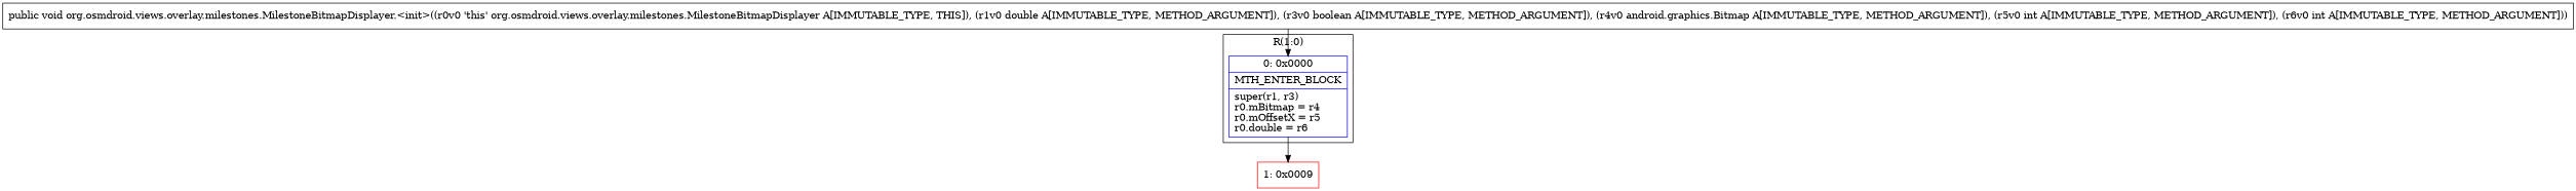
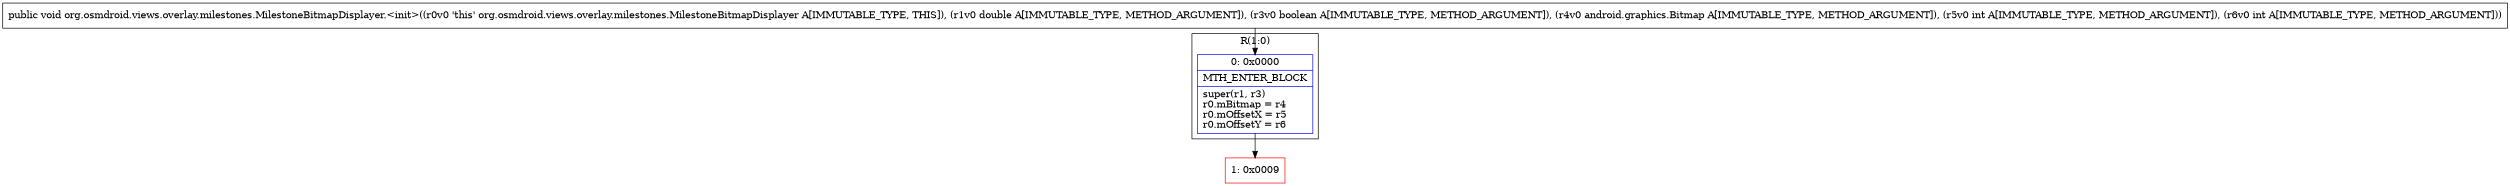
  digraph {
    node [shape=record]
-   n1 [color=blue label="{0\:\ 0x0000|MTH_ENTER_BLOCK\l|super(r1, r3)\lr0.mBitmap = r4\lr0.mOffsetX = r5\lr0.double = r6\l}"]
+   n1 [color=blue label="{0\:\ 0x0000|MTH_ENTER_BLOCK\l|super(r1, r3)\lr0.mBitmap = r4\lr0.mOffsetX = r5\lr0.mOffsetY = r6\l}"]
    n2 [color=red label="{1\:\ 0x0009}"]
    n3 [label="{public void org.osmdroid.views.overlay.milestones.MilestoneBitmapDisplayer.\<init\>((r0v0 'this' org.osmdroid.views.overlay.milestones.MilestoneBitmapDisplayer A[IMMUTABLE_TYPE, THIS]), (r1v0 double A[IMMUTABLE_TYPE, METHOD_ARGUMENT]), (r3v0 boolean A[IMMUTABLE_TYPE, METHOD_ARGUMENT]), (r4v0 android.graphics.Bitmap A[IMMUTABLE_TYPE, METHOD_ARGUMENT]), (r5v0 int A[IMMUTABLE_TYPE, METHOD_ARGUMENT]), (r6v0 int A[IMMUTABLE_TYPE, METHOD_ARGUMENT])) }"]
    subgraph cluster_1 {
      label="R(1:0)"
      n1
    }
    n1 -> n2
    n3 -> n1
  }
